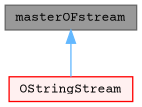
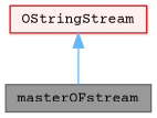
  digraph {
    fontname="Courier Prime"
    node [fontname="Courier Prime" fontsize=10 shape=box style=filled]
    n1 [color=gray40 fillcolor=grey60 fontcolor=black height=0.2 label=masterOFstream width=0.4]
    n2 [color=red fillcolor="#FFF0F0" height=0.2 label=OStringStream width=0.4]
-   n1 -> n2 [color=steelblue1 dir=back fontname="Courier Prime" fontsize=10 labelfontname=Helvetica labelfontsize=10 style=solid]
+   n2 -> n1 [color=steelblue1 dir=back fontname="Courier Prime" fontsize=10 labelfontname=Helvetica labelfontsize=10 style=solid]
  }
